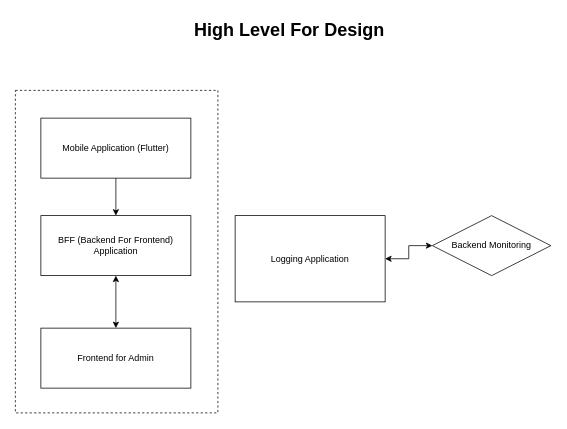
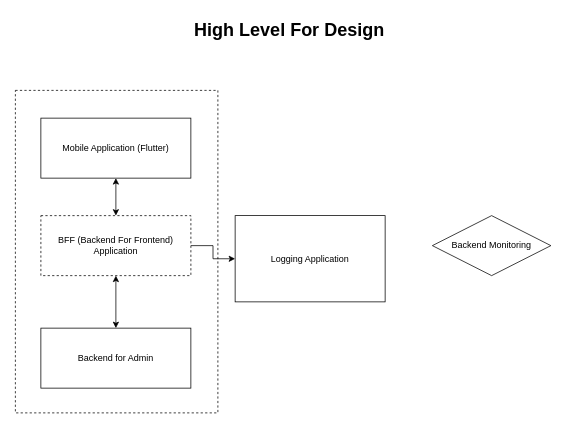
  <mxCell id="0" />
  <mxCell id="1" parent="0" />
  <mxCell id="2" value="" style="group" vertex="1" connectable="0" parent="1"><mxGeometry x="20" y="120" width="714" height="430" as="geometry" /></mxCell>
  <mxCell id="3" value="" style="verticalLabelPosition=bottom;verticalAlign=top;html=1;shape=mxgraph.basic.rect;fillColor2=none;strokeWidth=1;size=20;indent=5;dashed=1;fillColor=none;" vertex="1" parent="2"><mxGeometry width="270" height="430" as="geometry" /></mxCell>
  <mxCell id="4" value="Mobile Application (Flutter)" style="rounded=0;whiteSpace=wrap;html=1;" vertex="1" parent="2"><mxGeometry x="34" y="37" width="200" height="80" as="geometry" /></mxCell>
- <mxCell id="5" value="" style="edgeStyle=orthogonalEdgeStyle;rounded=0;orthogonalLoop=1;jettySize=auto;html=1;startArrow=classic;startFill=1;endArrow=none;" edge="1" parent="2" source="6" target="4"><mxGeometry relative="1" as="geometry" /></mxCell>
- <mxCell id="6" value="BFF (Backend For Frontend) Application" style="rounded=0;whiteSpace=wrap;html=1;" vertex="1" parent="2"><mxGeometry x="34" y="167" width="200" height="80" as="geometry" /></mxCell>
+ <mxCell id="5" value="" style="edgeStyle=orthogonalEdgeStyle;rounded=0;orthogonalLoop=1;jettySize=auto;html=1;startArrow=classic;startFill=1;" edge="1" parent="2" source="6" target="4"><mxGeometry relative="1" as="geometry" /></mxCell>
+ <mxCell id="6" value="BFF (Backend For Frontend) Application" style="rounded=0;whiteSpace=wrap;html=1;dashed=1;" vertex="1" parent="2"><mxGeometry x="34" y="167" width="200" height="80" as="geometry" /></mxCell>
  <mxCell id="7" value="Logging Application" style="rounded=0;whiteSpace=wrap;html=1;" vertex="1" parent="2"><mxGeometry x="293" y="167" width="200" height="115" as="geometry" /></mxCell>
+ <mxCell id="8" style="edgeStyle=orthogonalEdgeStyle;rounded=0;orthogonalLoop=1;jettySize=auto;html=1;entryX=0;entryY=0.5;entryDx=0;entryDy=0;" edge="1" parent="2" source="6" target="7"><mxGeometry relative="1" as="geometry" /></mxCell>
  <mxCell id="9" value="Backend Monitoring" style="rhombus;whiteSpace=wrap;html=1;" vertex="1" parent="2"><mxGeometry x="556" y="167" width="158" height="80" as="geometry" /></mxCell>
- <mxCell id="10" value="" style="edgeStyle=orthogonalEdgeStyle;rounded=0;orthogonalLoop=1;jettySize=auto;html=1;startArrow=classic;startFill=1;" edge="1" parent="2" source="7" target="9"><mxGeometry relative="1" as="geometry" /></mxCell>
- <mxCell id="11" value="Frontend for Admin" style="rounded=0;whiteSpace=wrap;html=1;" vertex="1" parent="2"><mxGeometry x="34" y="317" width="200" height="80" as="geometry" /></mxCell>
+ <mxCell id="11" value="Backend for Admin" style="rounded=0;whiteSpace=wrap;html=1;" vertex="1" parent="2"><mxGeometry x="34" y="317" width="200" height="80" as="geometry" /></mxCell>
  <mxCell id="12" value="" style="edgeStyle=orthogonalEdgeStyle;rounded=0;orthogonalLoop=1;jettySize=auto;html=1;startArrow=classic;startFill=1;" edge="1" parent="2" source="6" target="11"><mxGeometry relative="1" as="geometry" /></mxCell>
  <mxCell id="13" value="High Level For Design" style="text;strokeColor=none;fillColor=none;html=1;fontSize=24;fontStyle=1;verticalAlign=middle;align=center;" vertex="1" parent="1"><mxGeometry x="335" y="20" width="100" height="40" as="geometry" /></mxCell>
